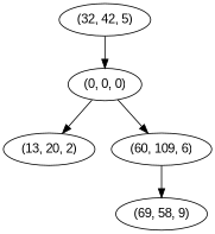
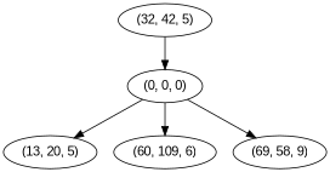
  digraph {
    fontname="Liberation Sans"
    node [fontname="Liberation Sans"]
    edge [fontname="Liberation Sans"]
    "(0, 0, 0)"
-   "(13, 20, 5)" [label="(13, 20, 2)"]
+   "(13, 20, 5)"
    "(60, 109, 6)"
    "(32, 42, 5)"
    n5 [label="(69, 58, 9)"]
    "(0, 0, 0)" -> "(13, 20, 5)"
    "(0, 0, 0)" -> "(60, 109, 6)"
-   "(60, 109, 6)" -> n5
+   "(0, 0, 0)" -> n5
    "(32, 42, 5)" -> "(0, 0, 0)"
  }
